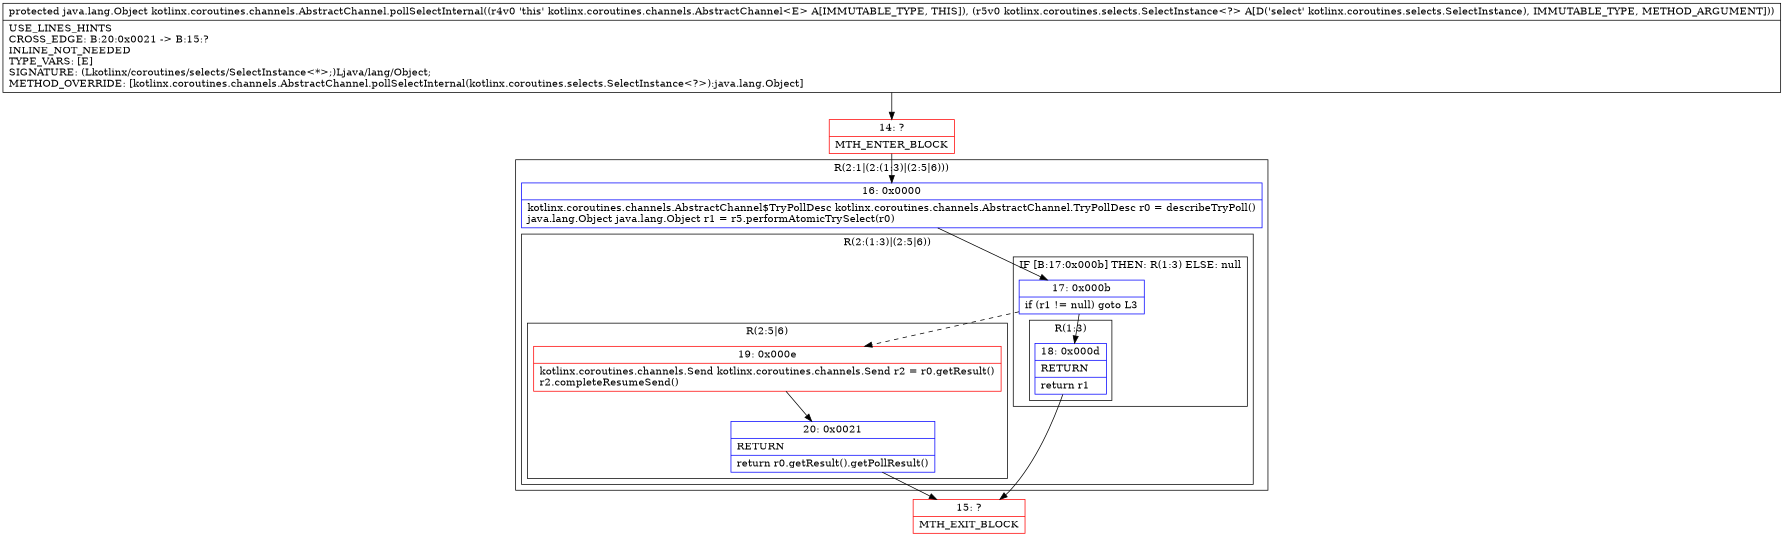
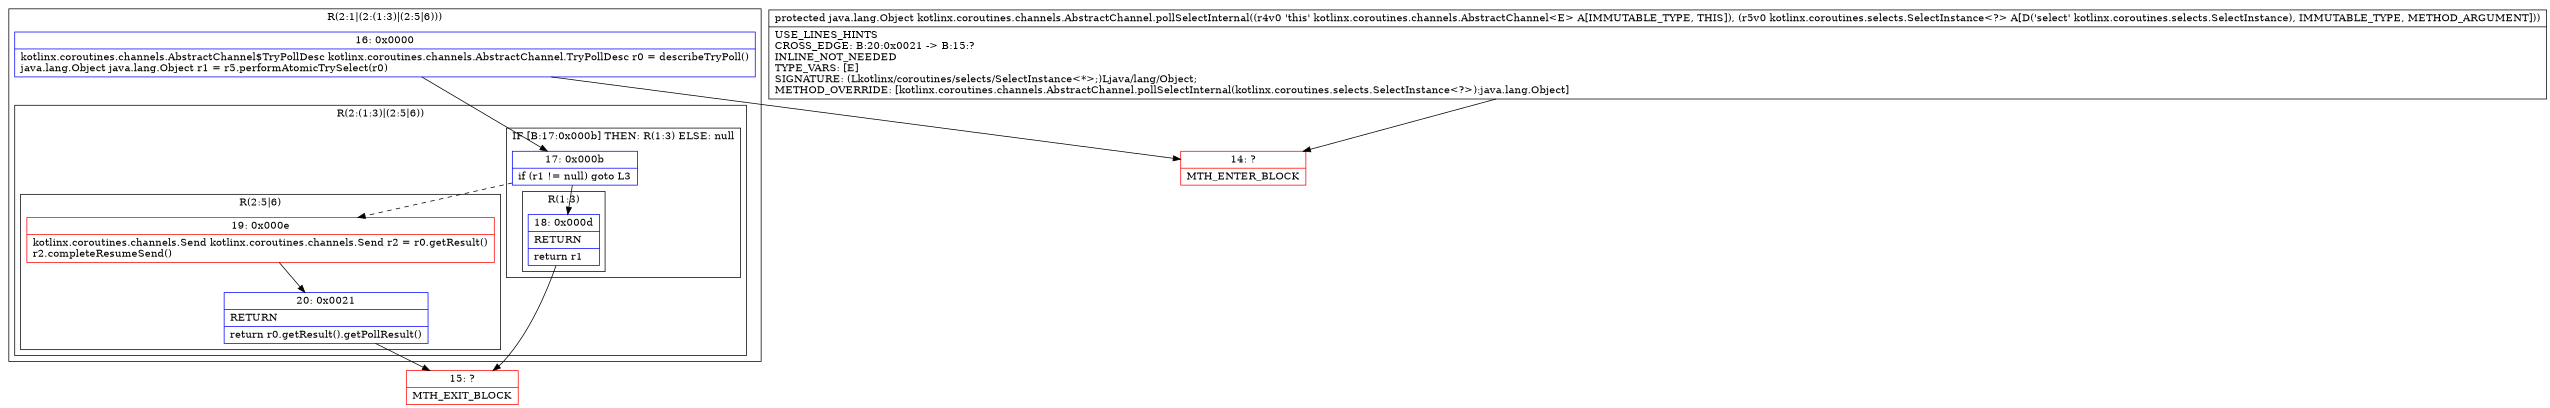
  digraph {
    node [color=blue shape=record]
    n1 [label="{18\:\ 0x000d|RETURN\l|return r1\l}"]
    n2 [label="{17\:\ 0x000b|if (r1 != null) goto L3\l}"]
    n3 [color=red label="{19\:\ 0x000e|kotlinx.coroutines.channels.Send kotlinx.coroutines.channels.Send r2 = r0.getResult()\lr2.completeResumeSend()\l}"]
    n4 [label="{20\:\ 0x0021|RETURN\l|return r0.getResult().getPollResult()\l}"]
    n5 [label="{16\:\ 0x0000|kotlinx.coroutines.channels.AbstractChannel$TryPollDesc kotlinx.coroutines.channels.AbstractChannel.TryPollDesc r0 = describeTryPoll()\ljava.lang.Object java.lang.Object r1 = r5.performAtomicTrySelect(r0)\l}"]
    n6 [color=red label="{15\:\ ?|MTH_EXIT_BLOCK\l}"]
    n7 [color=red label="{14\:\ ?|MTH_ENTER_BLOCK\l}"]
    n8 [label="{protected java.lang.Object kotlinx.coroutines.channels.AbstractChannel.pollSelectInternal((r4v0 'this' kotlinx.coroutines.channels.AbstractChannel\<E\> A[IMMUTABLE_TYPE, THIS]), (r5v0 kotlinx.coroutines.selects.SelectInstance\<?\> A[D('select' kotlinx.coroutines.selects.SelectInstance), IMMUTABLE_TYPE, METHOD_ARGUMENT]))  | USE_LINES_HINTS\lCROSS_EDGE: B:20:0x0021 \-\> B:15:?\lINLINE_NOT_NEEDED\lTYPE_VARS: [E]\lSIGNATURE: (Lkotlinx\/coroutines\/selects\/SelectInstance\<*\>;)Ljava\/lang\/Object;\lMETHOD_OVERRIDE: [kotlinx.coroutines.channels.AbstractChannel.pollSelectInternal(kotlinx.coroutines.selects.SelectInstance\<?\>):java.lang.Object]\l}" color=""]
    subgraph cluster_1 {
      label="R(2:1|(2:(1:3)|(2:5|6)))"
      n5
      subgraph cluster_2 {
        label="R(2:(1:3)|(2:5|6))"
        subgraph cluster_3 {
          label="IF [B:17:0x000b] THEN: R(1:3) ELSE: null"
          n2
          subgraph cluster_4 {
            label="R(1:3)"
            n1
          }
        }
        subgraph cluster_5 {
          label="R(2:5|6)"
          n3
          n4
        }
      }
    }
    n1 -> n6
    n2 -> n1
    n2 -> n3 [style=dashed]
    n3 -> n4
    n4 -> n6
    n5 -> n2
-   n7 -> n5
+   n5 -> n7
    n8 -> n7
  }
